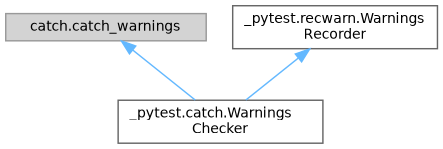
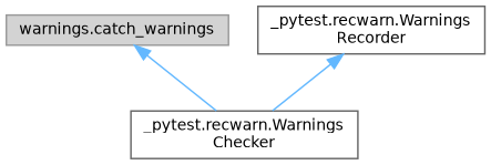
  digraph {
    rankdir=TB
    node [color=grey40 fillcolor=white fontname=Helvetica fontsize=10 shape=box style=filled]
    edge [color=steelblue1 dir=back fontname=Helvetica fontsize=10 labelfontname=Helvetica labelfontsize=10 style=solid]
-   n1 [color=grey60 fillcolor=lightgrey height=0.2 label="catch.catch_warnings" width=0.4]
-   n2 [height=0.2 label="_pytest.catch.Warnings\lChecker" width=0.4]
+   n1 [color=grey60 fillcolor=lightgrey height=0.2 label="warnings.catch_warnings" width=0.4]
+   n2 [height=0.2 label="_pytest.recwarn.Warnings\lChecker" width=0.4]
    n3 [height=0.2 label="_pytest.recwarn.Warnings\lRecorder" width=0.4]
    n1 -> n2
    n3 -> n2
  }
